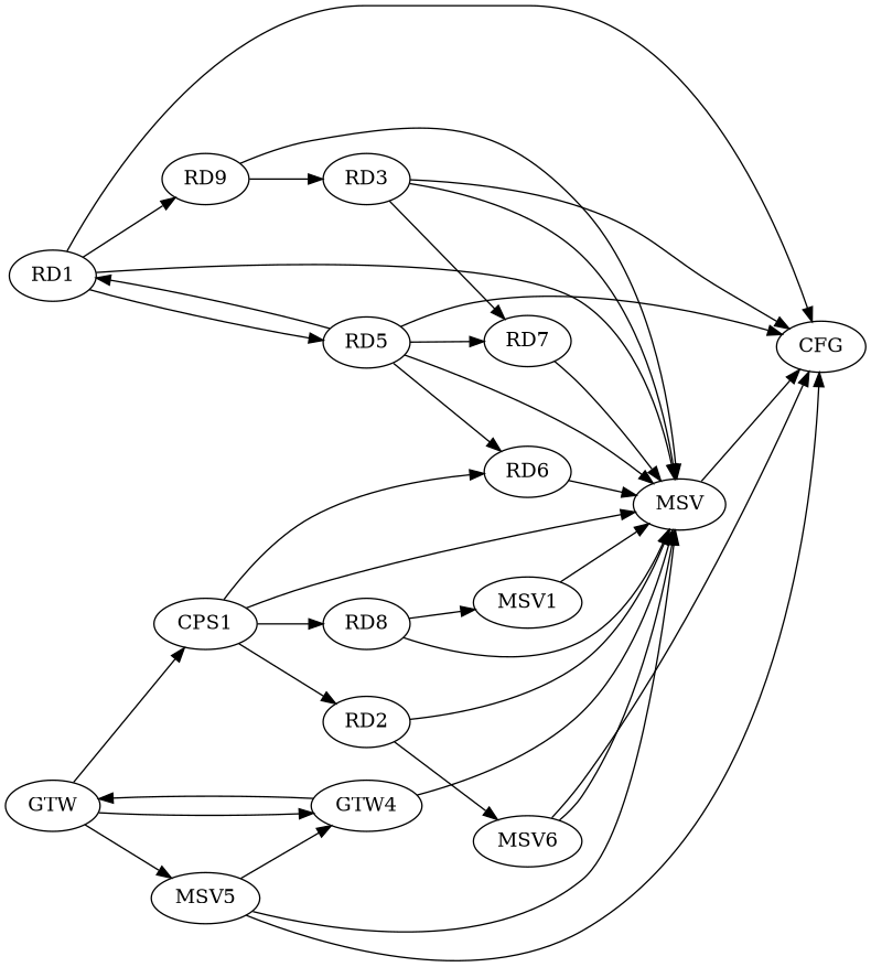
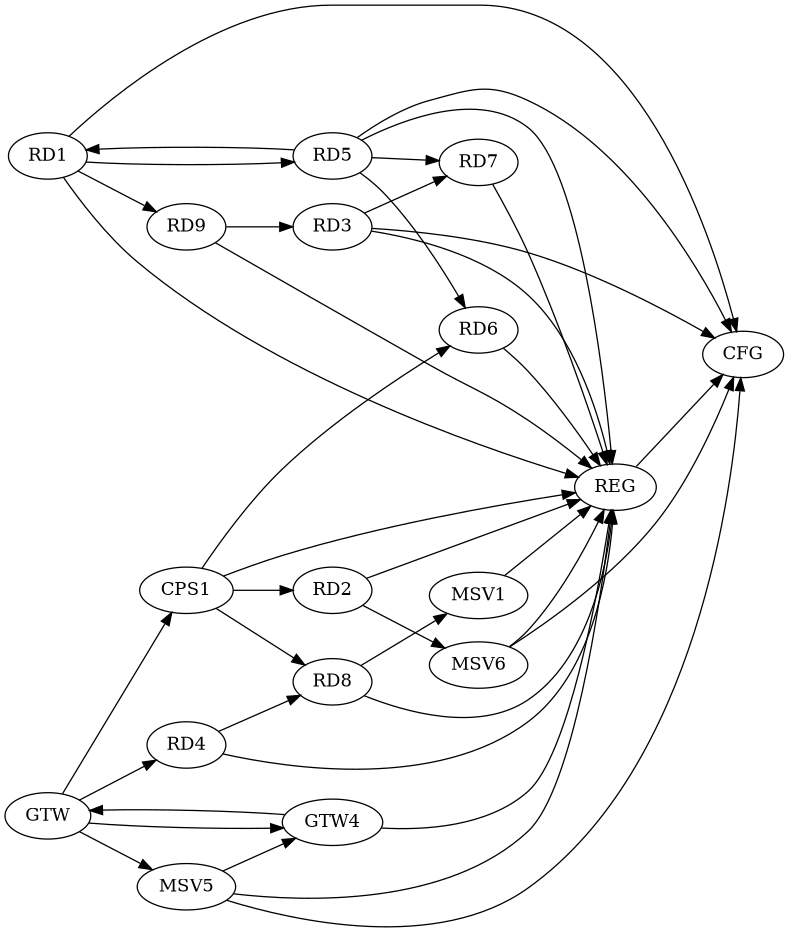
  strict digraph {
    rankdir=LR
    n1 [label=RD1]
    n2 [label=RD5]
    n3 [label=RD9]
-   n4 [label=MSV]
+   n4 [label=REG]
    n5 [label=CFG]
    n6 [label=RD7]
    n7 [label=RD6]
    n8 [label=RD3]
    n9 [label=RD2]
    n10 [label=MSV6]
+   n11 [label=RD4]
    n12 [label=RD8]
    n13 [label=MSV1]
    n14 [label=CPS1]
    n15 [label=GTW]
    n16 [label=GTW4]
    n17 [label=MSV5]
    n1 -> n2
    n1 -> n3
    n1 -> n4
    n1 -> n5
    n2 -> n1
    n2 -> n4
    n2 -> n5
    n2 -> n6
    n2 -> n7
    n3 -> n4
    n3 -> n8
    n4 -> n5
    n6 -> n4
    n7 -> n4
    n8 -> n4
    n8 -> n5
    n8 -> n6
    n9 -> n4
    n9 -> n10
    n10 -> n4
    n10 -> n5
+   n11 -> n4
+   n11 -> n12
    n12 -> n4
    n12 -> n13
    n13 -> n4
    n14 -> n4
    n14 -> n7
    n14 -> n9
    n14 -> n12
+   n15 -> n11
    n15 -> n14
    n15 -> n16
    n15 -> n17
    n16 -> n4
    n16 -> n15
    n17 -> n4
    n17 -> n5
    n17 -> n16
  }
